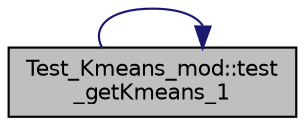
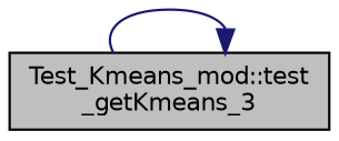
  digraph {
    rankdir=LR
-   n1 [color=black fillcolor=grey75 fontcolor=black fontname=Helvetica fontsize=10 height=0.2 label="Test_Kmeans_mod::test\l_getKmeans_1" shape=record style=filled width=0.4]
+   n1 [color=black fillcolor=grey75 fontcolor=black fontname=Helvetica fontsize=10 height=0.2 label="Test_Kmeans_mod::test\l_getKmeans_3" shape=record style=filled width=0.4]
    n1 -> n1 [color=midnightblue fontname=Helvetica fontsize=10 labelfontname=Helvetica labelfontsize=10 style=solid]
  }
